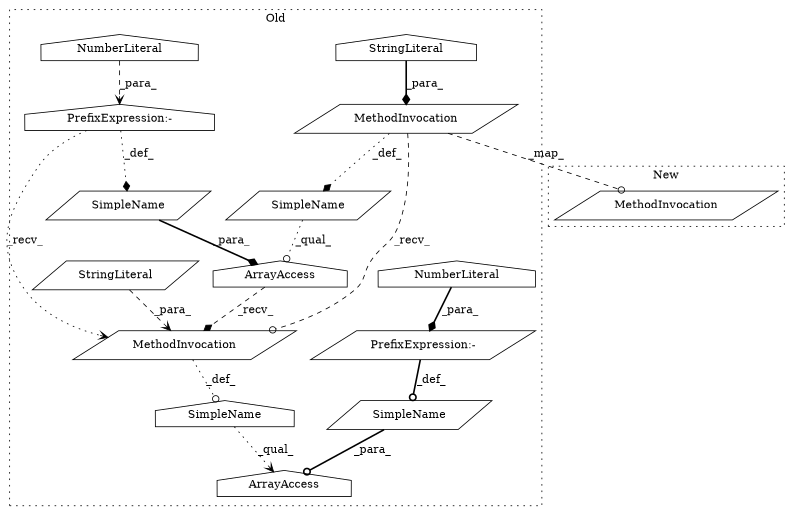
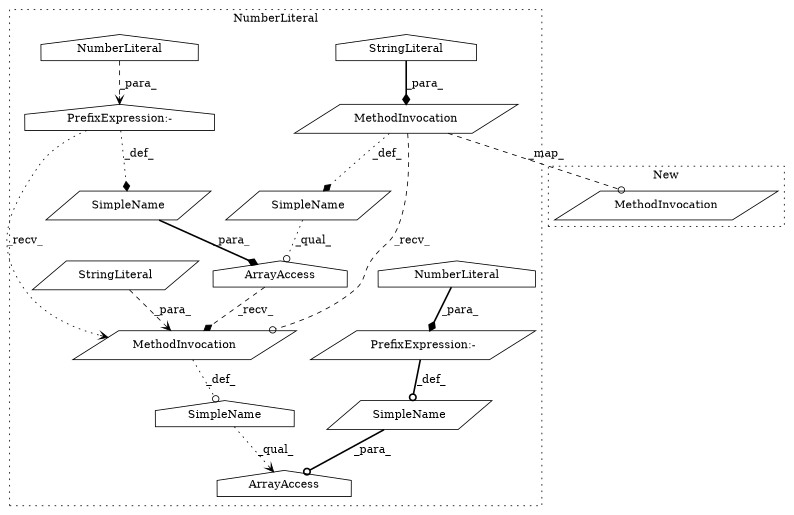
  digraph {
    node [a=42 shape=parallelogram]
    edge [style=dotted arrowhead=diamond]
    n1 [a=2 l="36,1" label=ArrayAccess s="6944,6982" shape=house]
    n2 [a=2 l="21,1" label=ArrayAccess s="6944,6967" shape=house]
    n3 [a=32 l="6,1" label=MethodInvocation s="6954,6963"]
    n4 [a=32 l="6,1" label=MethodInvocation s="6969,6978"]
    n5 [a=34 l=1 label=NumberLiteral s=6981 shape=house]
    n6 [a=34 l=1 label=NumberLiteral s=6966 shape=house]
    n7 [label=SimpleName shape=house]
    n8 [label=SimpleName]
    n9 [label=SimpleName]
    n10 [label=SimpleName]
    n11 [a=45 l=3 label=StringLiteral s=6975]
    n12 [a=45 l=3 label=StringLiteral s=6960 shape=house]
    n13 [a=38 l=1 label="PrefixExpression:-" s=6965 shape=house]
    n14 [a=38 l=1 label="PrefixExpression:-" s=6980]
    n15 [a=32 l="13,1" label=MethodInvocation s="6928,6950"]
    subgraph cluster_1 {
-     label=Old
+     label=NumberLiteral
      style=dotted
      n1
      n2
      n3
      n4
      n5
      n6
      n7
      n8
      n9
      n10
      n11
      n12
      n13
      n14
    }
    subgraph cluster_2 {
      label=New
      style=dotted
      n15
    }
    n2 -> n4 [label=_recv_ style=dashed]
    n3 -> n4 [label=_recv_ style=dashed arrowhead=odot]
    n3 -> n10 [label=_def_]
    n3 -> n15 [label=_map_ style=dashed arrowhead=odot]
    n4 -> n7 [label=_def_ arrowhead=odot]
    n5 -> n14 [label=_para_ style=bold]
    n6 -> n13 [label=_para_ style=dashed arrowhead=vee]
    n7 -> n1 [label=_qual_ arrowhead=vee]
    n8 -> n2 [label=_para_ style=bold]
    n9 -> n1 [label=_para_ style=bold arrowhead=odot]
    n10 -> n2 [label=_qual_ arrowhead=odot]
    n11 -> n4 [label=_para_ style=dashed arrowhead=vee]
    n12 -> n3 [label=_para_ style=bold]
    n13 -> n4 [label=_recv_ arrowhead=vee]
    n13 -> n8 [label=_def_]
    n14 -> n9 [label=_def_ style=bold arrowhead=odot]
  }
